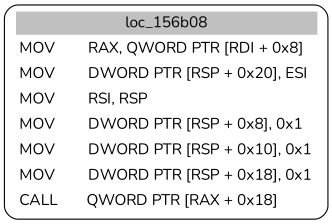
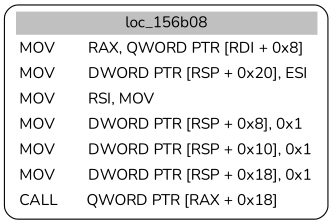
  digraph {
    fontname=Nunito
-   n1 [fontname=Nunito label=<<table border="0" cellborder="0" cellpadding="3"><tr><td align="center" colspan="2" bgcolor="grey">loc_156b08</td></tr><tr><td align="left">MOV        RAX, QWORD PTR [RDI + 0x8]</td></tr><tr><td align="left">MOV        DWORD PTR [RSP + 0x20], ESI</td></tr><tr><td align="left">MOV        RSI, RSP</td></tr><tr><td align="left">MOV        DWORD PTR [RSP + 0x8], 0x1</td></tr><tr><td align="left">MOV        DWORD PTR [RSP + 0x10], 0x1</td></tr><tr><td align="left">MOV        DWORD PTR [RSP + 0x18], 0x1</td></tr><tr><td align="left">CALL       QWORD PTR [RAX + 0x18]</td></tr></table>> shape=Mrecord]
+   n1 [fontname=Nunito label=<<table border="0" cellborder="0" cellpadding="3"><tr><td align="center" colspan="2" bgcolor="grey">loc_156b08</td></tr><tr><td align="left">MOV        RAX, QWORD PTR [RDI + 0x8]</td></tr><tr><td align="left">MOV        DWORD PTR [RSP + 0x20], ESI</td></tr><tr><td align="left">MOV        RSI, MOV</td></tr><tr><td align="left">MOV        DWORD PTR [RSP + 0x8], 0x1</td></tr><tr><td align="left">MOV        DWORD PTR [RSP + 0x10], 0x1</td></tr><tr><td align="left">MOV        DWORD PTR [RSP + 0x18], 0x1</td></tr><tr><td align="left">CALL       QWORD PTR [RAX + 0x18]</td></tr></table>> shape=Mrecord]
  }
